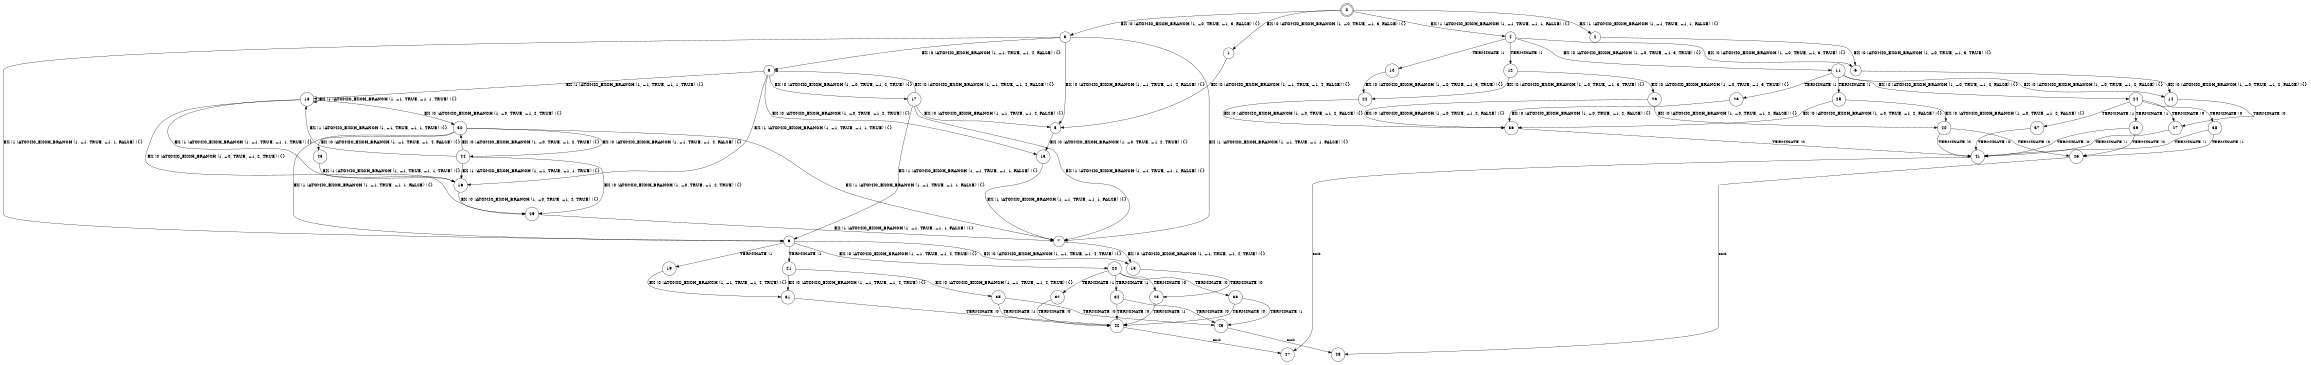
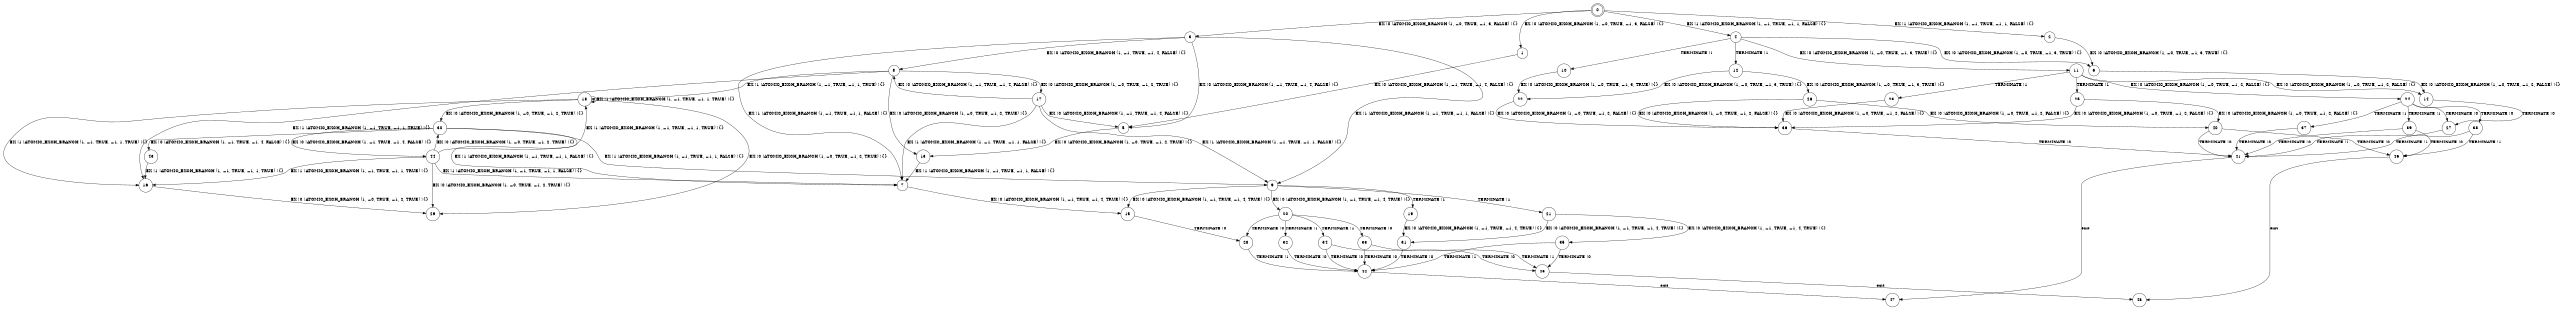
  digraph {
    node [shape=circle]
    0 [peripheries=2]
    1
    2
    3
    4
    5
    6
    7
    8
    9
    10
    11
    12
    13
    14
    15
    16
    17
    18
    19
    20
    21
    22
    23
    24
    25
    26
    27
    28
    29
    30
    31
    32
    33
    34
    35
    36
    37
    38
    39
    40
    41
    42
    43
    44
    45
    46
    47
    48
    0 -> 1 [label="EX !0 !ATOMIC_EXCH_BRANCH (1, +0, TRUE, +1, 3, FALSE) !{}"]
    0 -> 2 [label="EX !1 !ATOMIC_EXCH_BRANCH (1, +1, TRUE, +1, 1, FALSE) !{}"]
    0 -> 3 [label="EX !0 !ATOMIC_EXCH_BRANCH (1, +0, TRUE, +1, 3, FALSE) !{}"]
    0 -> 4 [label="EX !1 !ATOMIC_EXCH_BRANCH (1, +1, TRUE, +1, 1, FALSE) !{}"]
    1 -> 5 [label="EX !0 !ATOMIC_EXCH_BRANCH (1, +1, TRUE, +1, 4, FALSE) !{}"]
    2 -> 6 [label="EX !0 !ATOMIC_EXCH_BRANCH (1, +0, TRUE, +1, 3, TRUE) !{}"]
    3 -> 5 [label="EX !0 !ATOMIC_EXCH_BRANCH (1, +1, TRUE, +1, 4, FALSE) !{}"]
    3 -> 7 [label="EX !1 !ATOMIC_EXCH_BRANCH (1, +1, TRUE, +1, 1, FALSE) !{}"]
    3 -> 8 [label="EX !0 !ATOMIC_EXCH_BRANCH (1, +1, TRUE, +1, 4, FALSE) !{}"]
    3 -> 9 [label="EX !1 !ATOMIC_EXCH_BRANCH (1, +1, TRUE, +1, 1, FALSE) !{}"]
    4 -> 6 [label="EX !0 !ATOMIC_EXCH_BRANCH (1, +0, TRUE, +1, 3, TRUE) !{}"]
    4 -> 10 [label="TERMINATE !1"]
    4 -> 11 [label="EX !0 !ATOMIC_EXCH_BRANCH (1, +0, TRUE, +1, 3, TRUE) !{}"]
    4 -> 12 [label="TERMINATE !1"]
    5 -> 13 [label="EX !0 !ATOMIC_EXCH_BRANCH (1, +0, TRUE, +1, 2, TRUE) !{}"]
    6 -> 14 [label="EX !0 !ATOMIC_EXCH_BRANCH (1, +0, TRUE, +1, 2, FALSE) !{}"]
    7 -> 15 [label="EX !0 !ATOMIC_EXCH_BRANCH (1, +1, TRUE, +1, 4, TRUE) !{}"]
    8 -> 13 [label="EX !0 !ATOMIC_EXCH_BRANCH (1, +0, TRUE, +1, 2, TRUE) !{}"]
    8 -> 16 [label="EX !1 !ATOMIC_EXCH_BRANCH (1, +1, TRUE, +1, 1, TRUE) !{}"]
    8 -> 17 [label="EX !0 !ATOMIC_EXCH_BRANCH (1, +0, TRUE, +1, 2, TRUE) !{}"]
    8 -> 18 [label="EX !1 !ATOMIC_EXCH_BRANCH (1, +1, TRUE, +1, 1, TRUE) !{}"]
    9 -> 15 [label="EX !0 !ATOMIC_EXCH_BRANCH (1, +1, TRUE, +1, 4, TRUE) !{}"]
    9 -> 19 [label="TERMINATE !1"]
    9 -> 20 [label="EX !0 !ATOMIC_EXCH_BRANCH (1, +1, TRUE, +1, 4, TRUE) !{}"]
    9 -> 21 [label="TERMINATE !1"]
    10 -> 22 [label="EX !0 !ATOMIC_EXCH_BRANCH (1, +0, TRUE, +1, 3, TRUE) !{}"]
    11 -> 14 [label="EX !0 !ATOMIC_EXCH_BRANCH (1, +0, TRUE, +1, 2, FALSE) !{}"]
    11 -> 23 [label="TERMINATE !1"]
    11 -> 24 [label="EX !0 !ATOMIC_EXCH_BRANCH (1, +0, TRUE, +1, 2, FALSE) !{}"]
    11 -> 25 [label="TERMINATE !1"]
    12 -> 22 [label="EX !0 !ATOMIC_EXCH_BRANCH (1, +0, TRUE, +1, 3, TRUE) !{}"]
    12 -> 26 [label="EX !0 !ATOMIC_EXCH_BRANCH (1, +0, TRUE, +1, 3, TRUE) !{}"]
    13 -> 7 [label="EX !1 !ATOMIC_EXCH_BRANCH (1, +1, TRUE, +1, 1, FALSE) !{}"]
    14 -> 27 [label="TERMINATE !0"]
    15 -> 28 [label="TERMINATE !0"]
    16 -> 29 [label="EX !0 !ATOMIC_EXCH_BRANCH (1, +0, TRUE, +1, 2, TRUE) !{}"]
    17 -> 5 [label="EX !0 !ATOMIC_EXCH_BRANCH (1, +1, TRUE, +1, 4, FALSE) !{}"]
    17 -> 7 [label="EX !1 !ATOMIC_EXCH_BRANCH (1, +1, TRUE, +1, 1, FALSE) !{}"]
    17 -> 8 [label="EX !0 !ATOMIC_EXCH_BRANCH (1, +1, TRUE, +1, 4, FALSE) !{}"]
    17 -> 9 [label="EX !1 !ATOMIC_EXCH_BRANCH (1, +1, TRUE, +1, 1, FALSE) !{}"]
    18 -> 16 [label="EX !1 !ATOMIC_EXCH_BRANCH (1, +1, TRUE, +1, 1, TRUE) !{}"]
    18 -> 18 [label="EX !1 !ATOMIC_EXCH_BRANCH (1, +1, TRUE, +1, 1, TRUE) !{}"]
    18 -> 29 [label="EX !0 !ATOMIC_EXCH_BRANCH (1, +0, TRUE, +1, 2, TRUE) !{}"]
    18 -> 30 [label="EX !0 !ATOMIC_EXCH_BRANCH (1, +0, TRUE, +1, 2, TRUE) !{}"]
    19 -> 31 [label="EX !0 !ATOMIC_EXCH_BRANCH (1, +1, TRUE, +1, 4, TRUE) !{}"]
    20 -> 28 [label="TERMINATE !0"]
    20 -> 32 [label="TERMINATE !1"]
    20 -> 33 [label="TERMINATE !0"]
    20 -> 34 [label="TERMINATE !1"]
    21 -> 31 [label="EX !0 !ATOMIC_EXCH_BRANCH (1, +1, TRUE, +1, 4, TRUE) !{}"]
    21 -> 35 [label="EX !0 !ATOMIC_EXCH_BRANCH (1, +1, TRUE, +1, 4, TRUE) !{}"]
    22 -> 36 [label="EX !0 !ATOMIC_EXCH_BRANCH (1, +0, TRUE, +1, 2, FALSE) !{}"]
    23 -> 36 [label="EX !0 !ATOMIC_EXCH_BRANCH (1, +0, TRUE, +1, 2, FALSE) !{}"]
    24 -> 27 [label="TERMINATE !0"]
    24 -> 37 [label="TERMINATE !1"]
    24 -> 38 [label="TERMINATE !0"]
    24 -> 39 [label="TERMINATE !1"]
    25 -> 36 [label="EX !0 !ATOMIC_EXCH_BRANCH (1, +0, TRUE, +1, 2, FALSE) !{}"]
    25 -> 40 [label="EX !0 !ATOMIC_EXCH_BRANCH (1, +0, TRUE, +1, 2, FALSE) !{}"]
    26 -> 36 [label="EX !0 !ATOMIC_EXCH_BRANCH (1, +0, TRUE, +1, 2, FALSE) !{}"]
    26 -> 40 [label="EX !0 !ATOMIC_EXCH_BRANCH (1, +0, TRUE, +1, 2, FALSE) !{}"]
    27 -> 41 [label="TERMINATE !1"]
    28 -> 42 [label="TERMINATE !1"]
-   29 -> 7 [label="EX !1 !ATOMIC_EXCH_BRANCH (1, +1, TRUE, +1, 1, FALSE) !{}"]
+   44 -> 7 [label="EX !1 !ATOMIC_EXCH_BRANCH (1, +1, TRUE, +1, 1, FALSE) !{}"]
    30 -> 7 [label="EX !1 !ATOMIC_EXCH_BRANCH (1, +1, TRUE, +1, 1, FALSE) !{}"]
    30 -> 9 [label="EX !1 !ATOMIC_EXCH_BRANCH (1, +1, TRUE, +1, 1, FALSE) !{}"]
    30 -> 43 [label="EX !0 !ATOMIC_EXCH_BRANCH (1, +1, TRUE, +1, 4, FALSE) !{}"]
    30 -> 44 [label="EX !0 !ATOMIC_EXCH_BRANCH (1, +1, TRUE, +1, 4, FALSE) !{}"]
    31 -> 42 [label="TERMINATE !0"]
    32 -> 42 [label="TERMINATE !0"]
    33 -> 42 [label="TERMINATE !0"]
    33 -> 45 [label="TERMINATE !1"]
    34 -> 42 [label="TERMINATE !0"]
    34 -> 45 [label="TERMINATE !0"]
    35 -> 42 [label="TERMINATE !1"]
    35 -> 45 [label="TERMINATE !0"]
    36 -> 41 [label="TERMINATE !0"]
    37 -> 41 [label="TERMINATE !0"]
    38 -> 41 [label="TERMINATE !1"]
    38 -> 46 [label="TERMINATE !1"]
    39 -> 41 [label="TERMINATE !0"]
    39 -> 46 [label="TERMINATE !0"]
    40 -> 41 [label="TERMINATE !0"]
    40 -> 46 [label="TERMINATE !0"]
    41 -> 47 [label=exit]
    42 -> 47 [label=exit]
    43 -> 16 [label="EX !1 !ATOMIC_EXCH_BRANCH (1, +1, TRUE, +1, 1, TRUE) !{}"]
    44 -> 16 [label="EX !1 !ATOMIC_EXCH_BRANCH (1, +1, TRUE, +1, 1, TRUE) !{}"]
    44 -> 18 [label="EX !1 !ATOMIC_EXCH_BRANCH (1, +1, TRUE, +1, 1, TRUE) !{}"]
    44 -> 29 [label="EX !0 !ATOMIC_EXCH_BRANCH (1, +0, TRUE, +1, 2, TRUE) !{}"]
    44 -> 30 [label="EX !0 !ATOMIC_EXCH_BRANCH (1, +0, TRUE, +1, 2, TRUE) !{}"]
    45 -> 48 [label=exit]
    46 -> 48 [label=exit]
  }
